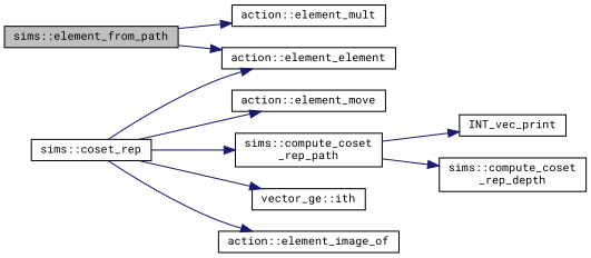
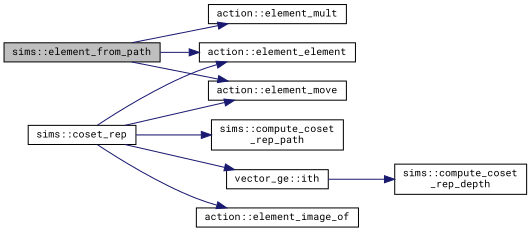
  digraph {
    fontname="Roboto Mono"
    rankdir=LR
    node [color=black fillcolor=white fontname="Roboto Mono" fontsize=10 shape=record style=filled]
    edge [color=midnightblue fontname="Roboto Mono" fontsize=10 labelfontname=Helvetica labelfontsize=10 style=solid]
    n1 [fillcolor=grey75 fontcolor=black height=0.2 label="sims::element_from_path" width=0.4]
    n2 [height=0.2 label="action::element_element" width=0.4]
    n3 [height=0.2 label="action::element_mult" width=0.4]
    n4 [height=0.2 label="action::element_move" width=0.4]
-   n5 [height=0.2 label=INT_vec_print width=0.4]
    n6 [height=0.2 label="sims::coset_rep" width=0.4]
    n7 [height=0.2 label="sims::compute_coset\l_rep_path" width=0.4]
    n8 [height=0.2 label="vector_ge::ith" width=0.4]
    n9 [height=0.2 label="action::element_image_of" width=0.4]
    n10 [height=0.2 label="sims::compute_coset\l_rep_depth" width=0.4]
    n1 -> n2
    n1 -> n3
+   n1 -> n4
    n6 -> n2
    n6 -> n4
    n6 -> n7
    n6 -> n8
    n6 -> n9
-   n7 -> n5
-   n7 -> n10
+   n8 -> n10
  }
